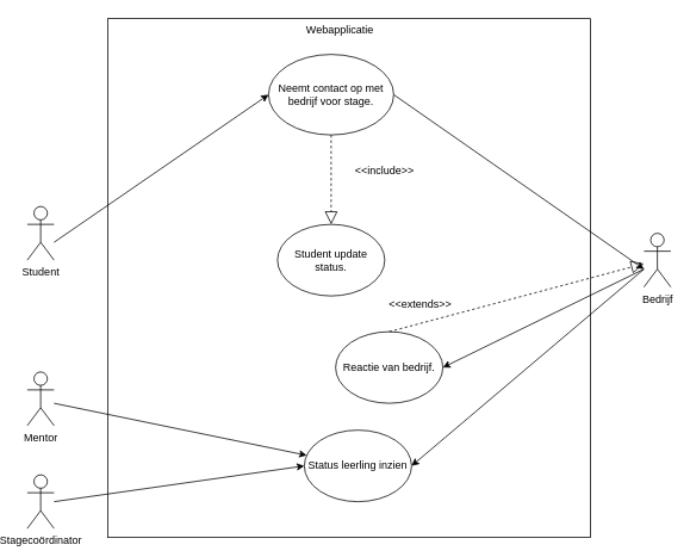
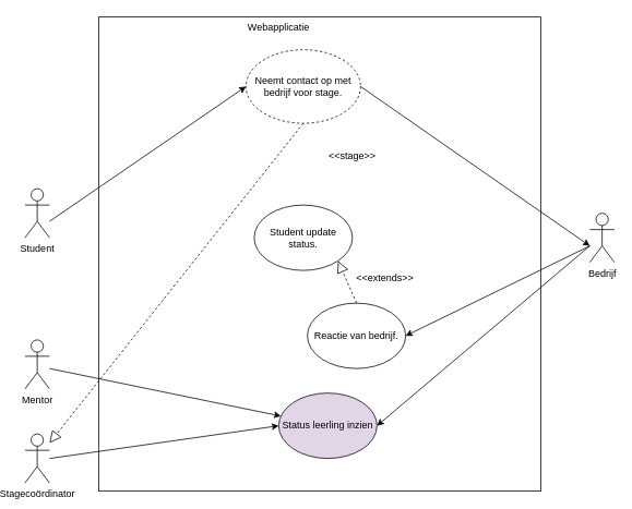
  <mxCell id="0" />
  <mxCell id="1" parent="0" />
  <mxCell id="2" value="Student" style="shape=umlActor;verticalLabelPosition=bottom;labelBackgroundColor=#ffffff;verticalAlign=top;html=1;outlineConnect=0;" parent="1" vertex="1"><mxGeometry x="20" y="230" width="30" height="60" as="geometry" /></mxCell>
  <mxCell id="3" value="Bedrijf" style="shape=umlActor;verticalLabelPosition=bottom;labelBackgroundColor=#ffffff;verticalAlign=top;html=1;outlineConnect=0;" parent="1" vertex="1"><mxGeometry x="710" y="260" width="30" height="60" as="geometry" /></mxCell>
  <mxCell id="4" value="" style="rounded=0;whiteSpace=wrap;html=1;" parent="1" vertex="1"><mxGeometry x="110" y="20" width="540" height="580" as="geometry" /></mxCell>
- <mxCell id="5" value="Neemt contact op met bedrijf voor stage. " style="ellipse;whiteSpace=wrap;html=1;" parent="1" vertex="1"><mxGeometry x="290" y="60" width="140" height="90" as="geometry" /></mxCell>
+ <mxCell id="5" value="Neemt contact op met bedrijf voor stage. " style="ellipse;whiteSpace=wrap;html=1;dashed=1;" parent="1" vertex="1"><mxGeometry x="290" y="60" width="140" height="90" as="geometry" /></mxCell>
  <mxCell id="6" value="Reactie van bedrijf." style="ellipse;whiteSpace=wrap;html=1;" parent="1" vertex="1"><mxGeometry x="365" y="370" width="120" height="80" as="geometry" /></mxCell>
  <mxCell id="7" value="Student update status." style="ellipse;whiteSpace=wrap;html=1;" parent="1" vertex="1"><mxGeometry x="300" y="250" width="120" height="80" as="geometry" /></mxCell>
  <mxCell id="8" value="&amp;lt;&amp;lt;extends&amp;gt;&amp;gt;" style="text;html=1;strokeColor=none;fillColor=none;align=center;verticalAlign=middle;whiteSpace=wrap;rounded=0;" parent="1" vertex="1"><mxGeometry x="440" y="330" width="40" height="20" as="geometry" /></mxCell>
- <mxCell id="9" value="" style="endArrow=block;dashed=1;endFill=0;endSize=12;html=1;exitX=0.5;exitY=1;exitDx=0;exitDy=0;" parent="1" target="7" edge="1" source="5"><mxGeometry width="160" relative="1" as="geometry"><mxPoint x="390" y="150" as="sourcePoint" /><mxPoint x="449.102" y="116.895" as="targetPoint" /></mxGeometry></mxCell>
- <mxCell id="10" value="" style="endArrow=block;dashed=1;endFill=0;endSize=12;html=1;exitX=0.5;exitY=0;exitDx=0;exitDy=0;" parent="1" source="6" target="3" edge="1"><mxGeometry width="160" relative="1" as="geometry"><mxPoint x="400" y="160" as="sourcePoint" /><mxPoint x="400" y="260" as="targetPoint" /></mxGeometry></mxCell>
- <mxCell id="11" value="&amp;lt;&amp;lt;include&amp;gt;&amp;gt;" style="text;html=1;strokeColor=none;fillColor=none;align=center;verticalAlign=middle;whiteSpace=wrap;rounded=0;" parent="1" vertex="1"><mxGeometry x="400" y="180" width="40" height="20" as="geometry" /></mxCell>
+ <mxCell id="9" value="" style="endArrow=block;dashed=1;endFill=0;endSize=12;html=1;exitX=0.5;exitY=1;exitDx=0;exitDy=0;" parent="1" target="13" edge="1" source="5"><mxGeometry width="160" relative="1" as="geometry"><mxPoint x="390" y="150" as="sourcePoint" /><mxPoint x="449.102" y="116.895" as="targetPoint" /></mxGeometry></mxCell>
+ <mxCell id="10" value="" style="endArrow=block;dashed=1;endFill=0;endSize=12;html=1;exitX=0.5;exitY=0;exitDx=0;exitDy=0;entryX=1;entryY=1;entryDx=0;entryDy=0;" parent="1" source="6" target="7" edge="1"><mxGeometry width="160" relative="1" as="geometry"><mxPoint x="400" y="160" as="sourcePoint" /><mxPoint x="400" y="260" as="targetPoint" /></mxGeometry></mxCell>
+ <mxCell id="11" value="&amp;lt;&amp;lt;stage&amp;gt;&amp;gt;" style="text;html=1;strokeColor=none;fillColor=none;align=center;verticalAlign=middle;whiteSpace=wrap;rounded=0;" parent="1" vertex="1"><mxGeometry x="400" y="180" width="40" height="20" as="geometry" /></mxCell>
  <mxCell id="12" value="Mentor" style="shape=umlActor;verticalLabelPosition=bottom;labelBackgroundColor=#ffffff;verticalAlign=top;html=1;outlineConnect=0;" vertex="1" parent="1"><mxGeometry x="20" y="415" width="30" height="60" as="geometry" /></mxCell>
  <mxCell id="13" value="Stagecoördinator" style="shape=umlActor;verticalLabelPosition=bottom;labelBackgroundColor=#ffffff;verticalAlign=top;html=1;outlineConnect=0;" vertex="1" parent="1"><mxGeometry x="20" y="530" width="30" height="60" as="geometry" /></mxCell>
- <mxCell id="14" value="Status leerling inzien" style="ellipse;whiteSpace=wrap;html=1;" vertex="1" parent="1"><mxGeometry x="330" y="480" width="120" height="80" as="geometry" /></mxCell>
- <mxCell id="15" value="&lt;div&gt;Webapplicatie&lt;/div&gt;&lt;div&gt;&lt;br&gt;&lt;/div&gt;" style="text;html=1;strokeColor=none;fillColor=none;align=center;verticalAlign=middle;whiteSpace=wrap;rounded=0;" vertex="1" parent="1"><mxGeometry x="350" y="30" width="40" height="20" as="geometry" /></mxCell>
+ <mxCell id="14" value="Status leerling inzien" style="ellipse;whiteSpace=wrap;html=1;fillColor=#e1d5e7;" vertex="1" parent="1"><mxGeometry x="330" y="480" width="120" height="80" as="geometry" /></mxCell>
+ <mxCell id="15" value="&lt;div&gt;Webapplicatie&lt;/div&gt;&lt;div&gt;&lt;br&gt;&lt;/div&gt;" style="text;html=1;strokeColor=none;fillColor=none;align=center;verticalAlign=middle;whiteSpace=wrap;rounded=0;" vertex="1" parent="1"><mxGeometry x="310" y="30" width="40" height="20" as="geometry" /></mxCell>
  <mxCell id="16" value="" style="endArrow=classic;html=1;entryX=0;entryY=0.5;entryDx=0;entryDy=0;" edge="1" parent="1" target="5"><mxGeometry width="50" height="50" relative="1" as="geometry"><mxPoint x="50" y="270" as="sourcePoint" /><mxPoint x="210" y="160" as="targetPoint" /></mxGeometry></mxCell>
  <mxCell id="17" value="" style="endArrow=classic;html=1;exitX=1;exitY=0.5;exitDx=0;exitDy=0;" edge="1" parent="1" source="5"><mxGeometry width="50" height="50" relative="1" as="geometry"><mxPoint x="480" y="170" as="sourcePoint" /><mxPoint x="710" y="300" as="targetPoint" /></mxGeometry></mxCell>
  <mxCell id="18" value="" style="endArrow=classic;html=1;entryX=1;entryY=0.5;entryDx=0;entryDy=0;" edge="1" parent="1" target="6"><mxGeometry width="50" height="50" relative="1" as="geometry"><mxPoint x="710" y="300" as="sourcePoint" /><mxPoint x="600" y="310" as="targetPoint" /></mxGeometry></mxCell>
  <mxCell id="19" value="" style="endArrow=classic;html=1;entryX=1;entryY=0.5;entryDx=0;entryDy=0;" edge="1" parent="1" target="14"><mxGeometry width="50" height="50" relative="1" as="geometry"><mxPoint x="710" y="300" as="sourcePoint" /><mxPoint x="520" y="500" as="targetPoint" /></mxGeometry></mxCell>
  <mxCell id="20" value="" style="endArrow=classic;html=1;" edge="1" parent="1" target="14"><mxGeometry width="50" height="50" relative="1" as="geometry"><mxPoint x="50" y="450" as="sourcePoint" /><mxPoint x="210" y="450" as="targetPoint" /></mxGeometry></mxCell>
  <mxCell id="21" value="" style="endArrow=classic;html=1;entryX=0;entryY=0.5;entryDx=0;entryDy=0;" edge="1" parent="1" target="14"><mxGeometry width="50" height="50" relative="1" as="geometry"><mxPoint x="50" y="560" as="sourcePoint" /><mxPoint x="240" y="550" as="targetPoint" /></mxGeometry></mxCell>
